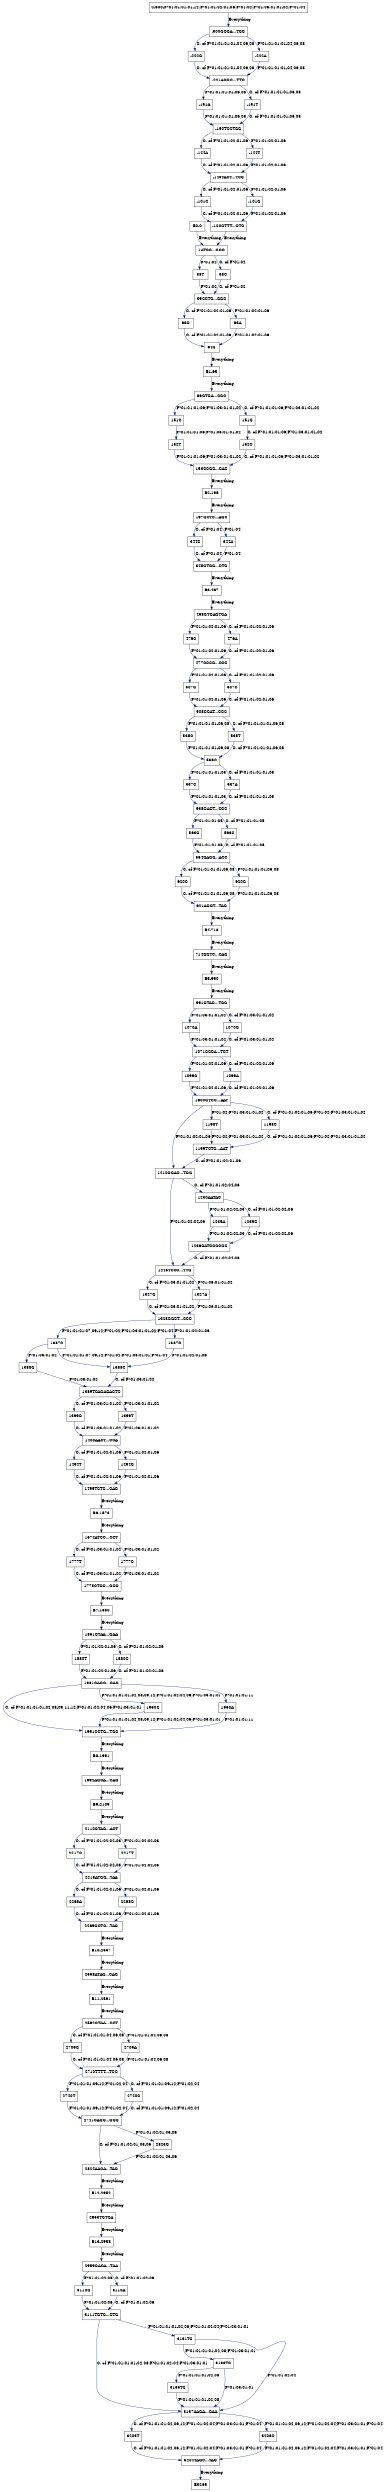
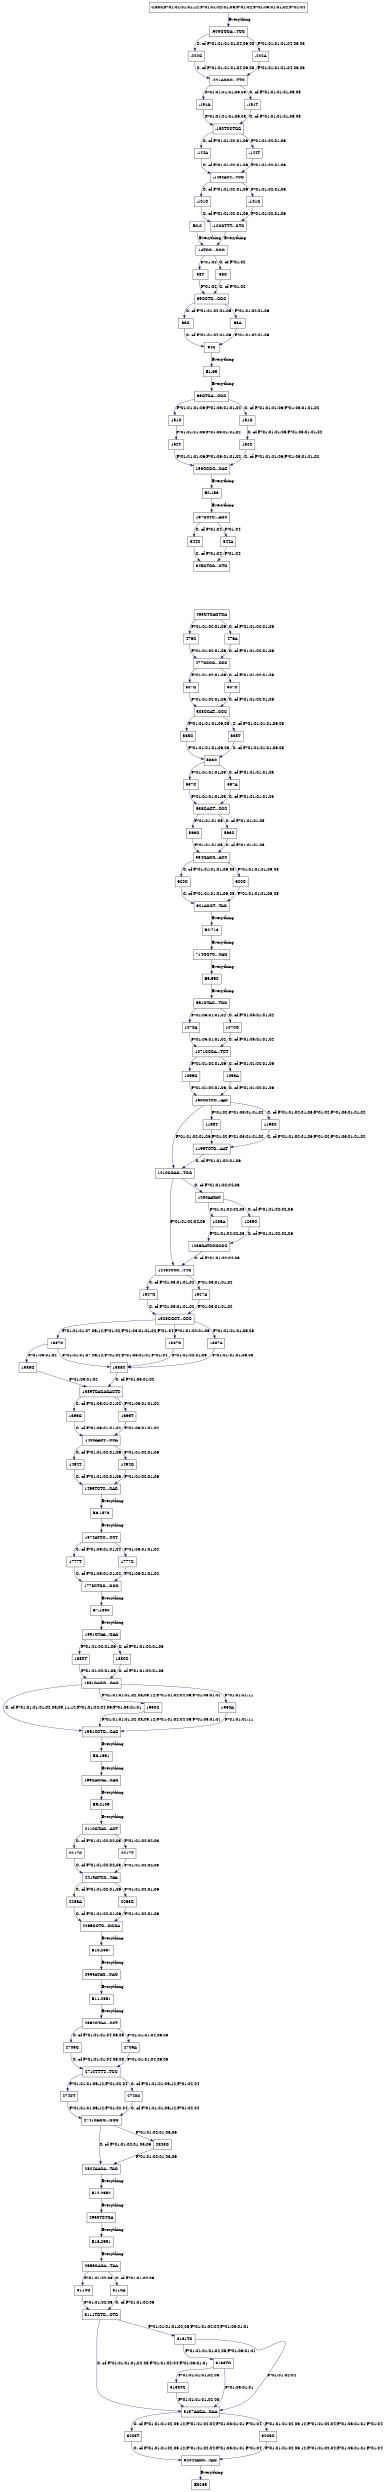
  digraph {
    node [shape=box]
    edge [color="#001267"]
    "63G"
    "64G"
    "B1-65"
    "2110GTAG...ACT"
    "2217C"
    "2217T"
    "2218ATGG...TAA"
    "B7-1850"
    "1851GTAA...GAA"
    "1880T"
    "1880C"
    "1389TCAGAGACTC"
    "1399G"
    "1399T"
    "1400AACT...CCA"
    "66GTGA...CGC"
    "151C"
    "151G"
    "152T"
    "152C"
    "-222G"
    "-221AGGC...TTC"
    "-151A"
    "-151T"
-   "B3-467"
    "468GTGAGTGA"
    "476C"
    "476A"
    "B8-1991"
    "1992AGCA...CAG"
    "B9-2109"
    "3110G"
    "3111TGTG...GTG"
    "3137AAGA...GAA"
    "3131TG"
    "3203T"
    "3204TAGC...TAG"
    E3265
+   "1387A"
    "1388C"
    "345GTGG...CTG"
    "507G"
    "508CCAT...CCC"
    "535C"
    "535T"
    "1778CTGG...GGG"
    "153CCGG...CAG"
    "563G"
    "564GAGG...ACC"
    "620C"
    "620G"
    "3133TG"
    "3135TG"
    "3203C"
    "1210GGAG...TGG"
    "1230AATAC"
    "1245TCCC...TTG"
    "1235A"
    "1235C"
    "1327G"
    "1327A"
    "621AGGT...TAG"
    "B4-713"
    "714GGTC...CAG"
    "B5-990"
    "1328GGCT...CCC"
    "1387C"
    "1387G"
    "344C"
    "B12-2952"
    "2953TGTGA"
-   "B13-2958"
+   "B13-2958" [label="B13-2951"]
    "B2-196"
    "197GCTC...AGC"
    "507C"
    "B0-0"
    "1ATGG...GGG"
    "38T"
    "38C"
    "39CCTG...GGC"
    "538GAGT...CCC"
    "563C"
    "1494T"
    "1494G"
    "536C"
    "537C"
    "537A"
    "1881GAGG...GAG"
-   "1951CCTG...CAG" [label="1951CCTG...TGC"]
+   "1951CCTG...CAG"
    "1950G"
    "1950A"
    "-150TCCTGG"
    "-144A"
    "-144T"
    "-143TACT...TCG"
    "B10-2557"
    "2558ATAG...CAG"
    "B11-2591"
    "2268A"
    "2268G"
    "B6-1573"
    "1574ATCC...CCT"
    "1777T"
    "1777C"
    "1495TCTC...CAG"
    "2740T"
    "2741CAGG...GGG"
    "2823G"
    "2824AACA...TAG"
    "1236GATCCGCGG"
    "-101C"
    "-100GTTT...GTC"
    "991GTAC...TGG"
    "-222A"
    "2709G"
    "2710TTTT...TGC"
    "2740C"
    "2709A"
    "2592GTAA...CCT"
-   "2269GCTC...TAG"
+   "2269GCTC...TAG" [label="2269GCTC...GGGA"]
    "-101G"
    "63A"
    "1070A"
    "1071CCCA...TCT"
    "1099G"
    "1099A"
    n127 [label="1600GTCC...AAT"]
    "1198C"
    "1198T"
    "477CCCG...CCC"
    "344A"
    "2959GACA...TAA"
    "3110A"
    "1199TCTG...AAT"
    "-300GGGA...TGG"
    "1388G"
    "1070G"
    "S-300-F*01:01:01:01-12;F*01:01:02:01-06;F*01:02;F*01:03:01:01-02;F*01:04"
    "63G" -> "64G" [label="C. of F*01:01:02:01-06"]
    "64G" -> "B1-65" [label=Everything]
    "B1-65" -> "66GTGA...CGC" [label=Everything]
    "2110GTAG...ACT" -> "2217C" [label="C. of F*01:01:02:02-03"]
    "2110GTAG...ACT" -> "2217T" [label="F*01:01:02:02-03"]
    "2217C" -> "2218ATGG...TAA" [label="C. of F*01:01:02:02-03"]
    "2217T" -> "2218ATGG...TAA" [label="F*01:01:02:02-03"]
    "2218ATGG...TAA" -> "2268A" [label="C. of F*01:01:02:01-06"]
    "2218ATGG...TAA" -> "2268G" [label="F*01:01:02:01-06"]
    "B7-1850" -> "1851GTAA...GAA" [label=Everything]
    "1851GTAA...GAA" -> "1880T" [label="F*01:01:02:01-06"]
    "1851GTAA...GAA" -> "1880C" [label="C. of F*01:01:02:01-06"]
    "1880T" -> "1881GAGG...GAG" [label="F*01:01:02:01-06"]
    "1880C" -> "1881GAGG...GAG" [label="C. of F*01:01:02:01-06"]
    "1389TCAGAGACTC" -> "1399G" [label="C. of F*01:03:01:01-02"]
    "1389TCAGAGACTC" -> "1399T" [label="F*01:03:01:01-02"]
    "1399G" -> "1400AACT...CCA" [label="C. of F*01:03:01:01-02"]
    "1399T" -> "1400AACT...CCA" [label="F*01:03:01:01-02"]
    "1400AACT...CCA" -> "1494T" [label="C. of F*01:01:02:01-06"]
    "1400AACT...CCA" -> "1494G" [label="F*01:01:02:01-06"]
    "66GTGA...CGC" -> "151C" [label="F*01:01:01:06;F*01:03:01:01-02"]
    "66GTGA...CGC" -> "151G" [label="C. of F*01:01:01:06;F*01:03:01:01-02"]
    "151C" -> "152T" [label="F*01:01:01:06;F*01:03:01:01-02"]
    "151G" -> "152C" [label="C. of F*01:01:01:06;F*01:03:01:01-02"]
    "152T" -> "153CCGG...CAG" [label="F*01:01:01:06;F*01:03:01:01-02"]
    "152C" -> "153CCGG...CAG" [label="C. of F*01:01:01:06;F*01:03:01:01-02"]
    "-222G" -> "-221AGGC...TTC" [label="C. of F*01:01:01:01-04,06,08"]
    "-221AGGC...TTC" -> "-151A" [label="F*01:01:01:01-06,08"]
    "-221AGGC...TTC" -> "-151T" [label="C. of F*01:01:01:01-06,08"]
    "-151A" -> "-150TCCTGG" [label="F*01:01:01:01-06,08"]
    "-151T" -> "-150TCCTGG" [label="C. of F*01:01:01:01-06,08"]
-   "B3-467" -> "468GTGAGTGA" [label=Everything]
    "468GTGAGTGA" -> "476C" [label="F*01:01:02:01-06"]
    "468GTGAGTGA" -> "476A" [label="C. of F*01:01:02:01-06"]
    "476C" -> "477CCCG...CCC" [label="F*01:01:02:01-06"]
    "476A" -> "477CCCG...CCC" [label="C. of F*01:01:02:01-06"]
    "B8-1991" -> "1992AGCA...CAG" [label=Everything]
    "1992AGCA...CAG" -> "B9-2109" [label=Everything]
    "B9-2109" -> "2110GTAG...ACT" [label=Everything]
    "3110G" -> "3111TGTG...GTG" [label="F*01:01:02:06"]
    "3111TGTG...GTG" -> "3137AAGA...GAA" [label="C. of F*01:01:01:01-02,08;F*01:01:02:04;F*01:03:01:01"]
    "3111TGTG...GTG" -> "3131TG" [label="F*01:01:01:01-02,08;F*01:01:02:04;F*01:03:01:01"]
    "3137AAGA...GAA" -> "3203T" [label="C. of F*01:01:01:02,06,12;F*01:01:02:04;F*01:03:01:01;F*01:04"]
    "3137AAGA...GAA" -> "3203C" [label="F*01:01:01:02,06,12;F*01:01:02:04;F*01:03:01:01;F*01:04"]
    "3131TG" -> "3137AAGA...GAA" [label="F*01:01:02:04"]
    "3131TG" -> "3133TG" [label="F*01:01:01:01-02,08;F*01:03:01:01"]
    "3203T" -> "3204TAGC...TAG" [label="C. of F*01:01:01:02,06,12;F*01:01:02:04;F*01:03:01:01;F*01:04"]
    "3204TAGC...TAG" -> E3265 [label=Everything]
+   "1387A" -> "1388C" [label="F*01:01:01:01-06,08"]
    "1388C" -> "1389TCAGAGACTC" [label="C. of F*01:03:01:02"]
-   "345GTGG...CTG" -> "B3-467" [label=Everything]
    "507G" -> "508CCAT...CCC" [label="F*01:01:02:01-06"]
    "508CCAT...CCC" -> "535C" [label="F*01:01:01:01-06,08"]
    "508CCAT...CCC" -> "535T" [label="C. of F*01:01:01:01-06,08"]
    "535C" -> "536C" [label="F*01:01:01:01-06,08"]
    "535T" -> "536C" [label="C. of F*01:01:01:01-06,08"]
    "1778CTGG...GGG" -> "B7-1850" [label=Everything]
    "153CCGG...CAG" -> "B2-196" [label=Everything]
    "563G" -> "564GAGG...ACC" [label="F*01:01:01:05"]
    "564GAGG...ACC" -> "620C" [label="C. of F*01:01:01:01-06,08"]
    "564GAGG...ACC" -> "620G" [label="F*01:01:01:01-06,08"]
    "620C" -> "621AGGT...TAG" [label="C. of F*01:01:01:01-06,08"]
    "620G" -> "621AGGT...TAG" [label="F*01:01:01:01-06,08"]
    "3133TG" -> "3137AAGA...GAA" [label="F*01:03:01:01"]
    "3133TG" -> "3135TG" [label="F*01:01:01:01-02,08"]
    "3135TG" -> "3137AAGA...GAA" [label="F*01:01:01:01-02,08"]
    "3203C" -> "3204TAGC...TAG" [label="F*01:01:01:02,06,12;F*01:01:02:04;F*01:03:01:01;F*01:04"]
    "1210GGAG...TGG" -> "1230AATAC" [label="C. of F*01:01:02:04-06"]
    "1210GGAG...TGG" -> "1245TCCC...TTG" [label="F*01:01:02:04-06"]
    "1230AATAC" -> "1235A" [label="F*01:01:02:02-03"]
    "1230AATAC" -> "1235C" [label="C. of F*01:01:02:02-06"]
    "1245TCCC...TTG" -> "1327G" [label="C. of F*01:03:01:01-02"]
    "1245TCCC...TTG" -> "1327A" [label="F*01:03:01:01-02"]
    "1235A" -> "1236GATCCGCGG" [label="F*01:01:02:02-03"]
    "1235C" -> "1236GATCCGCGG" [label="C. of F*01:01:02:02-06"]
    "1327G" -> "1328GGCT...CCC" [label="C. of F*01:03:01:01-02"]
    "1327A" -> "1328GGCT...CCC" [label="F*01:03:01:01-02"]
    "621AGGT...TAG" -> "B4-713" [label=Everything]
    "B4-713" -> "714GGTC...CAG" [label=Everything]
    "714GGTC...CAG" -> "B5-990" [label=Everything]
    "B5-990" -> "991GTAC...TGG" [label=Everything]
+   "1328GGCT...CCC" -> "1387A" [label="F*01:01:01:01-06,08"]
    "1328GGCT...CCC" -> "1387C" [label="F*01:01:01:07,09-12;F*01:02;F*01:03:01:01-02;F*01:04"]
    "1328GGCT...CCC" -> "1387G" [label="F*01:01:02:01-06"]
    "1387C" -> "1388C" [label="F*01:01:01:07,09-12;F*01:02;F*01:03:01:01;F*01:04"]
    "1387C" -> "1388G" [label="F*01:03:01:02"]
    "1387G" -> "1388C" [label="F*01:01:02:01-06"]
    "344C" -> "345GTGG...CTG" [label="C. of F*01:04"]
    "B12-2952" -> "2953TGTGA" [label=Everything]
    "2953TGTGA" -> "B13-2958" [label=Everything]
    "B13-2958" -> "2959GACA...TAA" [label=Everything]
    "B2-196" -> "197GCTC...AGC" [label=Everything]
    "197GCTC...AGC" -> "344C" [label="C. of F*01:04"]
    "197GCTC...AGC" -> "344A" [label="F*01:04"]
    "507C" -> "508CCAT...CCC" [label="C. of F*01:01:02:01-06"]
    "B0-0" -> "1ATGG...GGG" [label=Everything]
    "1ATGG...GGG" -> "38T" [label="F*01:02"]
    "1ATGG...GGG" -> "38C" [label="C. of F*01:02"]
    "38T" -> "39CCTG...GGC" [label="F*01:02"]
    "38C" -> "39CCTG...GGC" [label="C. of F*01:02"]
    "39CCTG...GGC" -> "63G" [label="C. of F*01:01:02:01-06"]
    "39CCTG...GGC" -> "63A" [label="F*01:01:02:01-06"]
    "538GAGT...CCC" -> "563G" [label="F*01:01:01:05"]
    "538GAGT...CCC" -> "563C" [label="C. of F*01:01:01:05"]
    "563C" -> "564GAGG...ACC" [label="C. of F*01:01:01:05"]
    "1494T" -> "1495TCTC...CAG" [label="C. of F*01:01:02:01-06"]
    "1494G" -> "1495TCTC...CAG" [label="F*01:01:02:01-06"]
    "536C" -> "537C" [label="F*01:01:01:01-03"]
    "536C" -> "537A" [label="C. of F*01:01:01:01-03"]
    "537C" -> "538GAGT...CCC" [label="F*01:01:01:01-03"]
    "537A" -> "538GAGT...CCC" [label="C. of F*01:01:01:01-03"]
    "1881GAGG...GAG" -> "1951CCTG...CAG" [label="C. of F*01:01:01:01-02,08-09,11-12;F*01:01:02:04,06;F*01:03:01:01"]
    "1881GAGG...GAG" -> "1950G" [label="F*01:01:01:01-02,08-09,12;F*01:01:02:04,06;F*01:03:01:01"]
    "1881GAGG...GAG" -> "1950A" [label="F*01:01:01:11"]
    "1951CCTG...CAG" -> "B8-1991" [label=Everything]
    "1950G" -> "1951CCTG...CAG" [label="F*01:01:01:01-02,08-09,12;F*01:01:02:04,06;F*01:03:01:01"]
    "1950A" -> "1951CCTG...CAG" [label="F*01:01:01:11"]
    "-150TCCTGG" -> "-144A" [label="C. of F*01:01:02:01-06"]
    "-150TCCTGG" -> "-144T" [label="F*01:01:02:01-06"]
    "-144A" -> "-143TACT...TCG" [label="C. of F*01:01:02:01-06"]
    "-144T" -> "-143TACT...TCG" [label="F*01:01:02:01-06"]
    "-143TACT...TCG" -> "-101C" [label="C. of F*01:01:02:01-06"]
    "-143TACT...TCG" -> "-101G" [label="F*01:01:02:01-06"]
    "B10-2557" -> "2558ATAG...CAG" [label=Everything]
    "2558ATAG...CAG" -> "B11-2591" [label=Everything]
    "B11-2591" -> "2592GTAA...CCT" [label=Everything]
    "2268A" -> "2269GCTC...TAG" [label="C. of F*01:01:02:01-06"]
    "2268G" -> "2269GCTC...TAG" [label="F*01:01:02:01-06"]
    "B6-1573" -> "1574ATCC...CCT" [label=Everything]
    "1574ATCC...CCT" -> "1777T" [label="C. of F*01:03:01:01-02"]
    "1574ATCC...CCT" -> "1777C" [label="F*01:03:01:01-02"]
    "1777T" -> "1778CTGG...GGG" [label="C. of F*01:03:01:01-02"]
    "1777C" -> "1778CTGG...GGG" [label="F*01:03:01:01-02"]
    "1495TCTC...CAG" -> "B6-1573" [label=Everything]
    "2740T" -> "2741CAGG...GGG" [label="F*01:01:01:09-12;F*01:02,04"]
    "2741CAGG...GGG" -> "2823G" [label="F*01:01:02:01,03-06"]
    "2741CAGG...GGG" -> "2824AACA...TAG" [label="C. of F*01:01:02:01,03-06"]
    "2823G" -> "2824AACA...TAG" [label="F*01:01:02:01,03-06"]
    "2824AACA...TAG" -> "B12-2952" [label=Everything]
    "1236GATCCGCGG" -> "1245TCCC...TTG" [label="C. of F*01:01:02:04-06"]
    "-101C" -> "-100GTTT...GTC" [label="C. of F*01:01:02:01-06"]
    "-100GTTT...GTC" -> "1ATGG...GGG" [label=Everything]
    "991GTAC...TGG" -> "1070A" [label="F*01:03:01:01-02"]
    "991GTAC...TGG" -> "1070G" [label="C. of F*01:03:01:01-02"]
    "-222A" -> "-221AGGC...TTC" [label="F*01:01:01:01-04,06,08"]
    "2709G" -> "2710TTTT...TGC" [label="C. of F*01:01:01:04,06,08"]
    "2710TTTT...TGC" -> "2740T" [label="F*01:01:01:09-12;F*01:02,04"]
    "2710TTTT...TGC" -> "2740C" [label="C. of F*01:01:01:09-12;F*01:02,04"]
    "2740C" -> "2741CAGG...GGG" [label="C. of F*01:01:01:09-12;F*01:02,04"]
    "2709A" -> "2710TTTT...TGC" [label="F*01:01:01:04,06,08"]
    "2592GTAA...CCT" -> "2709G" [label="C. of F*01:01:01:04,06,08"]
    "2592GTAA...CCT" -> "2709A" [label="F*01:01:01:04,06,08"]
    "2269GCTC...TAG" -> "B10-2557" [label=Everything]
    "-101G" -> "-100GTTT...GTC" [label="F*01:01:02:01-06"]
    "63A" -> "64G" [label="F*01:01:02:01-06"]
    "1070A" -> "1071CCCA...TCT" [label="F*01:03:01:01-02"]
    "1071CCCA...TCT" -> "1099G" [label="F*01:01:02:01-06"]
    "1071CCCA...TCT" -> "1099A" [label="C. of F*01:01:02:01-06"]
    "1099G" -> n127 [label="F*01:01:02:01-06"]
    "1099A" -> n127 [label="C. of F*01:01:02:01-06"]
    n127 -> "1210GGAG...TGG" [label="F*01:01:02:01-06"]
    n127 -> "1198C" [label="C. of F*01:01:02:01-06;F*01:02;F*01:03:01:01-02"]
    n127 -> "1198T" [label="F*01:02;F*01:03:01:01-02"]
    "1198C" -> "1199TCTG...AAT" [label="C. of F*01:01:02:01-06;F*01:02;F*01:03:01:01-02"]
    "1198T" -> "1199TCTG...AAT" [label="F*01:02;F*01:03:01:01-02"]
    "477CCCG...CCC" -> "507G" [label="F*01:01:02:01-06"]
    "477CCCG...CCC" -> "507C" [label="C. of F*01:01:02:01-06"]
    "344A" -> "345GTGG...CTG" [label="F*01:04"]
    "2959GACA...TAA" -> "3110G" [label="F*01:01:02:06"]
    "2959GACA...TAA" -> "3110A" [label="C. of F*01:01:02:06"]
    "3110A" -> "3111TGTG...GTG" [label="C. of F*01:01:02:06"]
    "1199TCTG...AAT" -> "1210GGAG...TGG" [label="C. of F*01:01:02:01-06"]
    "-300GGGA...TGG" -> "-222G" [label="C. of F*01:01:01:01-04,06,08"]
    "-300GGGA...TGG" -> "-222A" [label="F*01:01:01:01-04,06,08"]
    "1388G" -> "1389TCAGAGACTC" [label="F*01:03:01:02"]
    "1070G" -> "1071CCCA...TCT" [label="C. of F*01:03:01:01-02"]
    "S-300-F*01:01:01:01-12;F*01:01:02:01-06;F*01:02;F*01:03:01:01-02;F*01:04" -> "-300GGGA...TGG" [label=Everything]
  }
